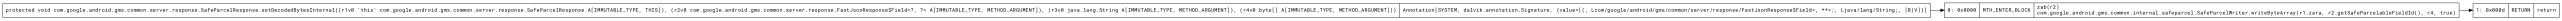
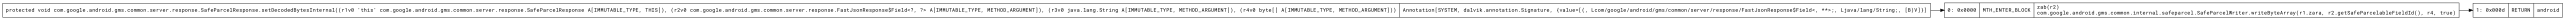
  digraph {
    rankdir=LR
    fontname="Roboto Mono"
    node [shape=record fontname="Roboto Mono"]
    edge [fontname="Roboto Mono"]
    n1 [label="{0\:\ 0x0000|MTH_ENTER_BLOCK\l|zab(r2)\lcom.google.android.gms.common.internal.safeparcel.SafeParcelWriter.writeByteArray(r1.zara, r2.getSafeParcelableFieldId(), r4, true)\l}"]
-   n2 [label="{1\:\ 0x000d|RETURN\l|return\l}"]
+   n2 [label="{1\:\ 0x000d|RETURN\l|android\l}"]
    n3 [label="{protected void com.google.android.gms.common.server.response.SafeParcelResponse.setDecodedBytesInternal((r1v0 'this' com.google.android.gms.common.server.response.SafeParcelResponse A[IMMUTABLE_TYPE, THIS]), (r2v0 com.google.android.gms.common.server.response.FastJsonResponse$Field\<?, ?\> A[IMMUTABLE_TYPE, METHOD_ARGUMENT]), (r3v0 java.lang.String A[IMMUTABLE_TYPE, METHOD_ARGUMENT]), (r4v0 byte[] A[IMMUTABLE_TYPE, METHOD_ARGUMENT]))  | Annotation[SYSTEM, dalvik.annotation.Signature, \{value=[(, Lcom\/google\/android\/gms\/common\/server\/response\/FastJsonResponse$Field\<, **\>;, Ljava\/lang\/String;, [B)V]\}]\l}"]
    n1 -> n2
    n3 -> n1
  }
